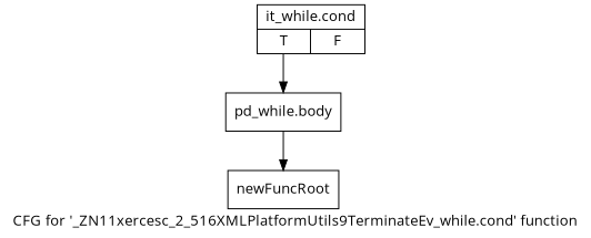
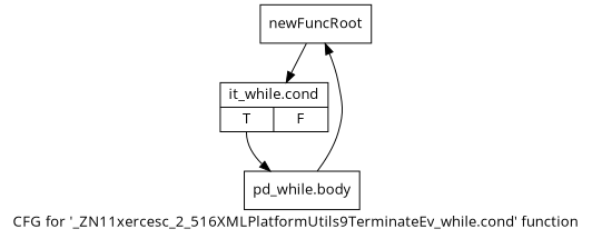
  digraph {
    fontname="Open Sans"
    label="CFG for '_ZN11xercesc_2_516XMLPlatformUtils9TerminateEv_while.cond' function"
    node [fontname="Open Sans" shape=record]
    edge [fontname="Open Sans"]
    n1 [label="{newFuncRoot}"]
    n2 [label="{it_while.cond|{<s0>T|<s1>F}}"]
    n3 [label="{pd_while.body}"]
+   n1 -> n2
    n2 -> n3 [tailport=s0]
    n3 -> n1
  }
